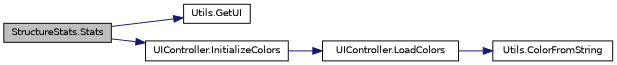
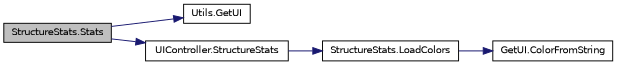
  digraph {
    rankdir=LR
    node [color=black fillcolor=white fontname=Helvetica fontsize=10 shape=record style=filled]
    edge [color=midnightblue fontname=Helvetica fontsize=10 labelfontname=Helvetica labelfontsize=10 style=solid]
    n1 [fillcolor=grey75 fontcolor=black height=0.2 label="StructureStats.Stats" width=0.4]
    n2 [height=0.2 label="Utils.GetUI" width=0.4]
-   n3 [height=0.2 label="UIController.InitializeColors" width=0.4]
-   n4 [height=0.2 label="UIController.LoadColors" width=0.4]
-   n5 [height=0.2 label="Utils.ColorFromString" width=0.4]
+   n3 [height=0.2 label="UIController.StructureStats" width=0.4]
+   n4 [height=0.2 label="StructureStats.LoadColors" width=0.4]
+   n5 [height=0.2 label="GetUI.ColorFromString" width=0.4]
    n1 -> n2
    n1 -> n3
    n3 -> n4
    n4 -> n5
  }
